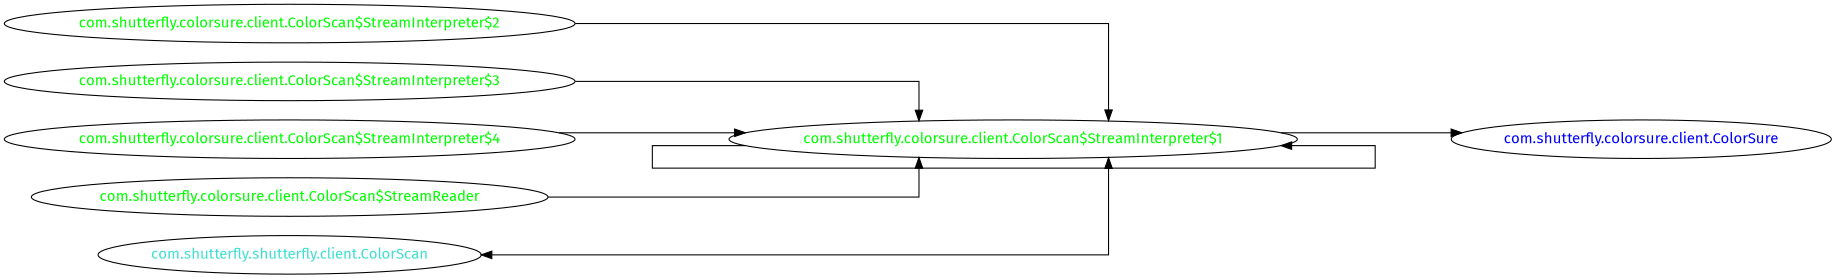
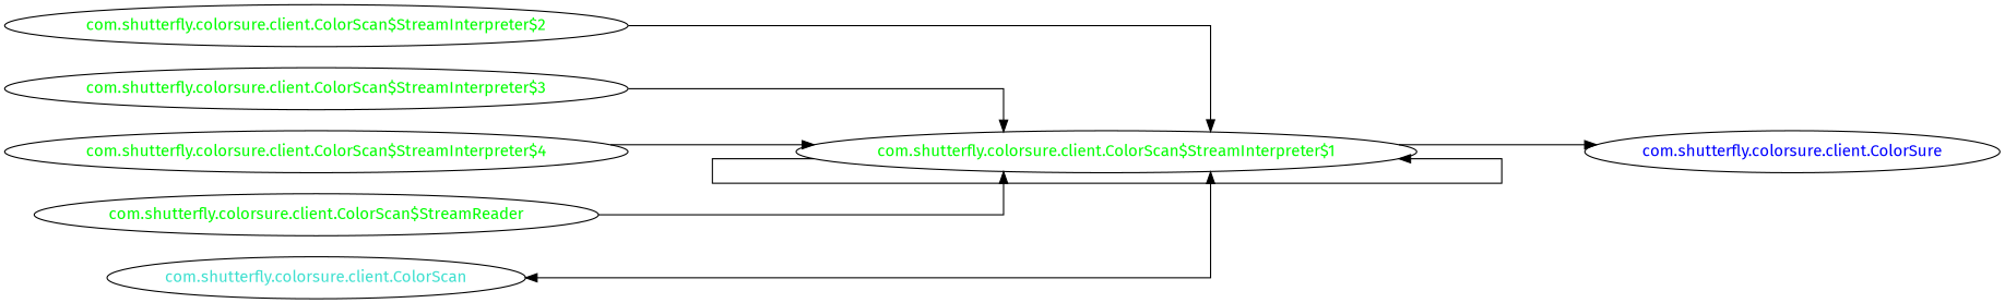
  digraph {
    concentrate=true
    fontname="Fira Sans"
    rankdir=LR
    ranksep=2.0
    splines=ortho
    node [fontcolor=green fontname="Fira Sans"]
    edge [fontname="Fira Sans"]
    "com.shutterfly.colorsure.client.ColorScan$StreamInterpreter$1"
    "com.shutterfly.colorsure.client.ColorSure" [fontcolor=blue]
    "com.shutterfly.colorsure.client.ColorScan$StreamInterpreter$2"
    "com.shutterfly.colorsure.client.ColorScan$StreamInterpreter$3"
    "com.shutterfly.colorsure.client.ColorScan$StreamInterpreter$4"
    "com.shutterfly.colorsure.client.ColorScan$StreamReader"
-   "com.shutterfly.colorsure.client.ColorScan" [fontcolor=turquoise label="com.shutterfly.shutterfly.client.ColorScan"]
+   "com.shutterfly.colorsure.client.ColorScan" [fontcolor=turquoise]
    "com.shutterfly.colorsure.client.ColorScan$StreamInterpreter$1" -> "com.shutterfly.colorsure.client.ColorScan$StreamInterpreter$1"
    "com.shutterfly.colorsure.client.ColorScan$StreamInterpreter$1" -> "com.shutterfly.colorsure.client.ColorSure"
    "com.shutterfly.colorsure.client.ColorScan$StreamInterpreter$2" -> "com.shutterfly.colorsure.client.ColorScan$StreamInterpreter$1"
    "com.shutterfly.colorsure.client.ColorScan$StreamInterpreter$3" -> "com.shutterfly.colorsure.client.ColorScan$StreamInterpreter$1"
    "com.shutterfly.colorsure.client.ColorScan$StreamInterpreter$4" -> "com.shutterfly.colorsure.client.ColorScan$StreamInterpreter$1"
    "com.shutterfly.colorsure.client.ColorScan$StreamReader" -> "com.shutterfly.colorsure.client.ColorScan$StreamInterpreter$1"
    "com.shutterfly.colorsure.client.ColorScan" -> "com.shutterfly.colorsure.client.ColorScan$StreamInterpreter$1" [dir=both]
  }
